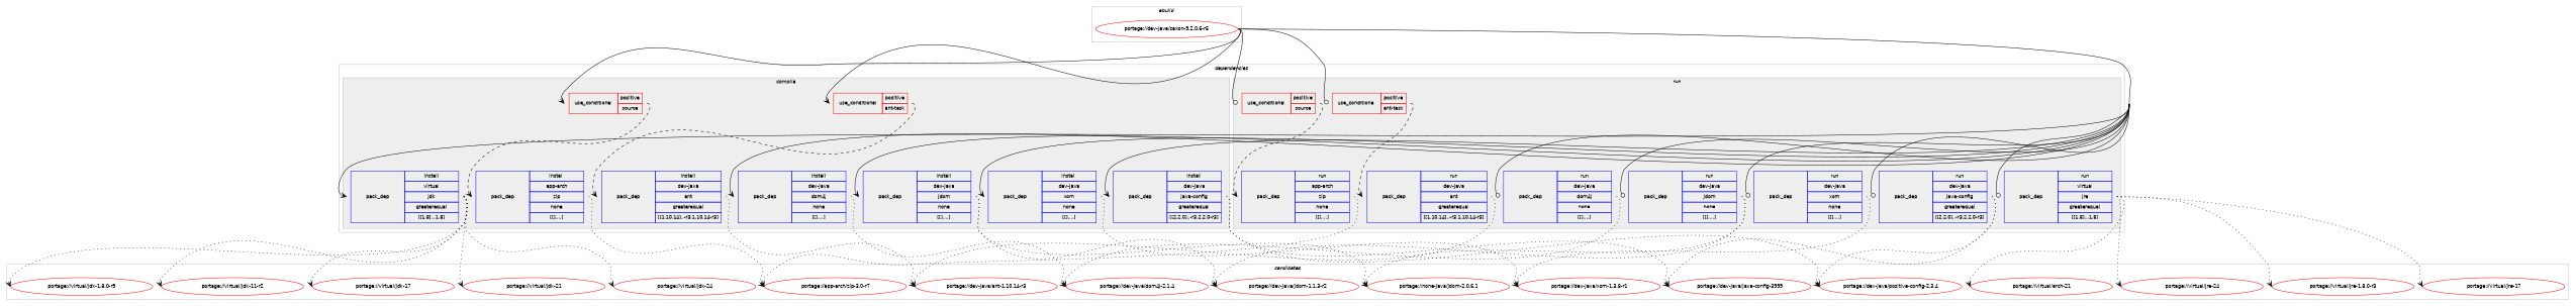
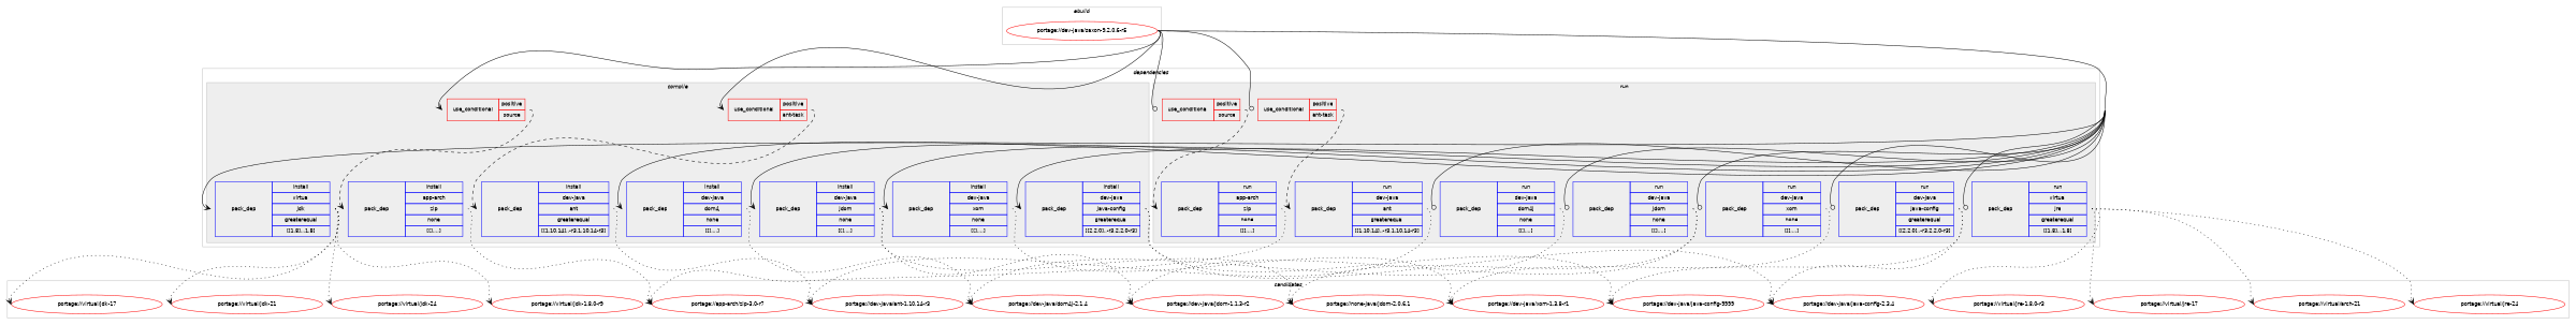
  digraph {
    compound=true
    concentrate=true
    fontname="DejaVu Sans"
    fontsize=10
    newrank=true
    rankdir=TB
    ranksep=1.5
    node [color=red fontname="DejaVu Sans" fontsize=10]
    edge [arrowhead=vee fontname="DejaVu Sans" headport=w style=dotted tailport=e weight=100]
    n1 [label="portage://dev-java/saxon-9.2.0.6-r5" width=4]
    n2 [color=blue label=<<TABLE BORDER="0" CELLBORDER="1" CELLSPACING="0" CELLPADDING="4" WIDTH="220"><TR><TD ROWSPAN="6" CELLPADDING="30">pack_dep</TD></TR><TR><TD WIDTH="110">install</TD></TR><TR><TD>dev-java</TD></TR><TR><TD>ant</TD></TR><TR><TD>greaterequal</TD></TR><TR><TD>[[1,10,14],,-r3,1.10.14-r3]</TD></TR></TABLE>> shape=none]
    n3 [label=<<TABLE BORDER="0" CELLBORDER="1" CELLSPACING="0" CELLPADDING="4"><TR><TD ROWSPAN="3" CELLPADDING="10">use_conditional</TD></TR><TR><TD>positive</TD></TR><TR><TD>ant-task</TD></TR></TABLE>> shape=none]
    n4 [color=blue label=<<TABLE BORDER="0" CELLBORDER="1" CELLSPACING="0" CELLPADDING="4" WIDTH="220"><TR><TD ROWSPAN="6" CELLPADDING="30">pack_dep</TD></TR><TR><TD WIDTH="110">install</TD></TR><TR><TD>app-arch</TD></TR><TR><TD>zip</TD></TR><TR><TD>none</TD></TR><TR><TD>[[],,,,]</TD></TR></TABLE>> shape=none]
    n5 [label=<<TABLE BORDER="0" CELLBORDER="1" CELLSPACING="0" CELLPADDING="4"><TR><TD ROWSPAN="3" CELLPADDING="10">use_conditional</TD></TR><TR><TD>positive</TD></TR><TR><TD>source</TD></TR></TABLE>> shape=none]
    n6 [color=blue label=<<TABLE BORDER="0" CELLBORDER="1" CELLSPACING="0" CELLPADDING="4" WIDTH="220"><TR><TD ROWSPAN="6" CELLPADDING="30">pack_dep</TD></TR><TR><TD WIDTH="110">install</TD></TR><TR><TD>dev-java</TD></TR><TR><TD>dom4j</TD></TR><TR><TD>none</TD></TR><TR><TD>[[],,,,]</TD></TR></TABLE>> shape=none]
    n7 [color=blue label=<<TABLE BORDER="0" CELLBORDER="1" CELLSPACING="0" CELLPADDING="4" WIDTH="220"><TR><TD ROWSPAN="6" CELLPADDING="30">pack_dep</TD></TR><TR><TD WIDTH="110">install</TD></TR><TR><TD>dev-java</TD></TR><TR><TD>java-config</TD></TR><TR><TD>greaterequal</TD></TR><TR><TD>[[2,2,0],,-r3,2.2.0-r3]</TD></TR></TABLE>> shape=none]
    n8 [color=blue label=<<TABLE BORDER="0" CELLBORDER="1" CELLSPACING="0" CELLPADDING="4" WIDTH="220"><TR><TD ROWSPAN="6" CELLPADDING="30">pack_dep</TD></TR><TR><TD WIDTH="110">install</TD></TR><TR><TD>dev-java</TD></TR><TR><TD>jdom</TD></TR><TR><TD>none</TD></TR><TR><TD>[[],,,,]</TD></TR></TABLE>> shape=none]
    n9 [color=blue label=<<TABLE BORDER="0" CELLBORDER="1" CELLSPACING="0" CELLPADDING="4" WIDTH="220"><TR><TD ROWSPAN="6" CELLPADDING="30">pack_dep</TD></TR><TR><TD WIDTH="110">install</TD></TR><TR><TD>dev-java</TD></TR><TR><TD>xom</TD></TR><TR><TD>none</TD></TR><TR><TD>[[],,,,]</TD></TR></TABLE>> shape=none]
    n10 [color=blue label=<<TABLE BORDER="0" CELLBORDER="1" CELLSPACING="0" CELLPADDING="4" WIDTH="220"><TR><TD ROWSPAN="6" CELLPADDING="30">pack_dep</TD></TR><TR><TD WIDTH="110">install</TD></TR><TR><TD>virtual</TD></TR><TR><TD>jdk</TD></TR><TR><TD>greaterequal</TD></TR><TR><TD>[[1,8],,,1.8]</TD></TR></TABLE>> shape=none]
    n11 [color=blue label=<<TABLE BORDER="0" CELLBORDER="1" CELLSPACING="0" CELLPADDING="4" WIDTH="220"><TR><TD ROWSPAN="6" CELLPADDING="30">pack_dep</TD></TR><TR><TD WIDTH="110">run</TD></TR><TR><TD>dev-java</TD></TR><TR><TD>ant</TD></TR><TR><TD>greaterequal</TD></TR><TR><TD>[[1,10,14],,-r3,1.10.14-r3]</TD></TR></TABLE>> shape=none]
    n12 [label=<<TABLE BORDER="0" CELLBORDER="1" CELLSPACING="0" CELLPADDING="4"><TR><TD ROWSPAN="3" CELLPADDING="10">use_conditional</TD></TR><TR><TD>positive</TD></TR><TR><TD>ant-task</TD></TR></TABLE>> shape=none]
    n13 [color=blue label=<<TABLE BORDER="0" CELLBORDER="1" CELLSPACING="0" CELLPADDING="4" WIDTH="220"><TR><TD ROWSPAN="6" CELLPADDING="30">pack_dep</TD></TR><TR><TD WIDTH="110">run</TD></TR><TR><TD>app-arch</TD></TR><TR><TD>zip</TD></TR><TR><TD>none</TD></TR><TR><TD>[[],,,,]</TD></TR></TABLE>> shape=none]
    n14 [label=<<TABLE BORDER="0" CELLBORDER="1" CELLSPACING="0" CELLPADDING="4"><TR><TD ROWSPAN="3" CELLPADDING="10">use_conditional</TD></TR><TR><TD>positive</TD></TR><TR><TD>source</TD></TR></TABLE>> shape=none]
    n15 [color=blue label=<<TABLE BORDER="0" CELLBORDER="1" CELLSPACING="0" CELLPADDING="4" WIDTH="220"><TR><TD ROWSPAN="6" CELLPADDING="30">pack_dep</TD></TR><TR><TD WIDTH="110">run</TD></TR><TR><TD>dev-java</TD></TR><TR><TD>dom4j</TD></TR><TR><TD>none</TD></TR><TR><TD>[[],,,,]</TD></TR></TABLE>> shape=none]
    n16 [color=blue label=<<TABLE BORDER="0" CELLBORDER="1" CELLSPACING="0" CELLPADDING="4" WIDTH="220"><TR><TD ROWSPAN="6" CELLPADDING="30">pack_dep</TD></TR><TR><TD WIDTH="110">run</TD></TR><TR><TD>dev-java</TD></TR><TR><TD>java-config</TD></TR><TR><TD>greaterequal</TD></TR><TR><TD>[[2,2,0],,-r3,2.2.0-r3]</TD></TR></TABLE>> shape=none]
    n17 [color=blue label=<<TABLE BORDER="0" CELLBORDER="1" CELLSPACING="0" CELLPADDING="4" WIDTH="220"><TR><TD ROWSPAN="6" CELLPADDING="30">pack_dep</TD></TR><TR><TD WIDTH="110">run</TD></TR><TR><TD>dev-java</TD></TR><TR><TD>jdom</TD></TR><TR><TD>none</TD></TR><TR><TD>[[],,,,]</TD></TR></TABLE>> shape=none]
    n18 [color=blue label=<<TABLE BORDER="0" CELLBORDER="1" CELLSPACING="0" CELLPADDING="4" WIDTH="220"><TR><TD ROWSPAN="6" CELLPADDING="30">pack_dep</TD></TR><TR><TD WIDTH="110">run</TD></TR><TR><TD>dev-java</TD></TR><TR><TD>xom</TD></TR><TR><TD>none</TD></TR><TR><TD>[[],,,,]</TD></TR></TABLE>> shape=none]
    n19 [color=blue label=<<TABLE BORDER="0" CELLBORDER="1" CELLSPACING="0" CELLPADDING="4" WIDTH="220"><TR><TD ROWSPAN="6" CELLPADDING="30">pack_dep</TD></TR><TR><TD WIDTH="110">run</TD></TR><TR><TD>virtual</TD></TR><TR><TD>jre</TD></TR><TR><TD>greaterequal</TD></TR><TR><TD>[[1,8],,,1.8]</TD></TR></TABLE>> shape=none]
    n20 [label="portage://dev-java/ant-1.10.14-r3" width=4]
    n21 [label="portage://app-arch/zip-3.0-r7" width=4]
    n22 [label="portage://dev-java/dom4j-2.1.4" width=4]
-   n23 [label="portage://dev-java/java-config-3999" width=4]
-   n24 [label="portage://dev-java/positive-config-2.3.4" width=4]
+   n23 [label="portage://dev-java/java-config-9999" width=4]
+   n24 [label="portage://dev-java/java-config-2.3.4" width=4]
    n25 [label="portage://none-java/jdom-2.0.6.1" width=4]
    n26 [label="portage://dev-java/jdom-1.1.3-r2" width=4]
    n27 [label="portage://dev-java/xom-1.3.8-r1" width=4]
    n28 [label="portage://virtual/jdk-24" width=4]
    n29 [label="portage://virtual/jdk-21" width=4]
    n30 [label="portage://virtual/jdk-17" width=4]
-   n31 [label="portage://virtual/jdk-11-r2" width=4]
    n32 [label="portage://virtual/jdk-1.8.0-r9" width=4]
    n33 [label="portage://virtual/jre-24" width=4]
    n34 [label="portage://virtual/arch-21" width=4]
    n35 [label="portage://virtual/jre-17" width=4]
    n36 [label="portage://virtual/jre-1.8.0-r3" width=4]
    subgraph cluster_1 {
      color=gray
      label=<<i>ebuild</i>>
      n1
    }
    subgraph cluster_2 {
      color=gray
      label=<<i>dependencies</i>>
      subgraph cluster_3 {
        color=gray
        fillcolor="#eeeeee"
        label=<<i>compile</i>>
        style=filled
        subgraph sub_4 {
          color=gray
          fillcolor="#eeeeee"
          label=<<i>compile</i>>
          style=filled
          n3
          subgraph sub_5 {
            color=gray
            fillcolor="#eeeeee"
            label=<<i>compile</i>>
            style=filled
            n2
          }
        }
        subgraph sub_6 {
          color=gray
          fillcolor="#eeeeee"
          label=<<i>compile</i>>
          style=filled
          n5
          subgraph sub_7 {
            color=gray
            fillcolor="#eeeeee"
            label=<<i>compile</i>>
            style=filled
            n4
          }
        }
        subgraph sub_8 {
          color=gray
          fillcolor="#eeeeee"
          label=<<i>compile</i>>
          style=filled
          n6
        }
        subgraph sub_9 {
          color=gray
          fillcolor="#eeeeee"
          label=<<i>compile</i>>
          style=filled
          n7
        }
        subgraph sub_10 {
          color=gray
          fillcolor="#eeeeee"
          label=<<i>compile</i>>
          style=filled
          n8
        }
        subgraph sub_11 {
          color=gray
          fillcolor="#eeeeee"
          label=<<i>compile</i>>
          style=filled
          n9
        }
        subgraph sub_12 {
          color=gray
          fillcolor="#eeeeee"
          label=<<i>compile</i>>
          style=filled
          n10
        }
      }
      subgraph cluster_13 {
        color=gray
        fillcolor="#eeeeee"
        label=<<i>compile and run</i>>
        style=filled
      }
      subgraph cluster_14 {
        color=gray
        fillcolor="#eeeeee"
        label=<<i>run</i>>
        style=filled
        subgraph sub_15 {
          color=gray
          fillcolor="#eeeeee"
          label=<<i>run</i>>
          style=filled
          n12
          subgraph sub_16 {
            color=gray
            fillcolor="#eeeeee"
            label=<<i>run</i>>
            style=filled
            n11
          }
        }
        subgraph sub_17 {
          color=gray
          fillcolor="#eeeeee"
          label=<<i>run</i>>
          style=filled
          n14
          subgraph sub_18 {
            color=gray
            fillcolor="#eeeeee"
            label=<<i>run</i>>
            style=filled
            n13
          }
        }
        subgraph sub_19 {
          color=gray
          fillcolor="#eeeeee"
          label=<<i>run</i>>
          style=filled
          n15
        }
        subgraph sub_20 {
          color=gray
          fillcolor="#eeeeee"
          label=<<i>run</i>>
          style=filled
          n16
        }
        subgraph sub_21 {
          color=gray
          fillcolor="#eeeeee"
          label=<<i>run</i>>
          style=filled
          n17
        }
        subgraph sub_22 {
          color=gray
          fillcolor="#eeeeee"
          label=<<i>run</i>>
          style=filled
          n18
        }
        subgraph sub_23 {
          color=gray
          fillcolor="#eeeeee"
          label=<<i>run</i>>
          style=filled
          n19
        }
      }
    }
    subgraph cluster_24 {
      color=gray
      label=<<i>candidates</i>>
      rank=same
      subgraph sub_25 {
        color=black
        label=<<i>candidates</i>>
        nodesep=1
        rank=same
        n20
      }
      subgraph sub_26 {
        color=black
        label=<<i>candidates</i>>
        nodesep=1
        rank=same
        n21
      }
      subgraph sub_27 {
        color=black
        label=<<i>candidates</i>>
        nodesep=1
        rank=same
        n21
      }
      subgraph sub_28 {
        color=black
        label=<<i>candidates</i>>
        nodesep=1
        rank=same
        n22
      }
      subgraph sub_29 {
        color=black
        label=<<i>candidates</i>>
        nodesep=1
        rank=same
        n23
        n24
      }
      subgraph sub_30 {
        color=black
        label=<<i>candidates</i>>
        nodesep=1
        rank=same
        n25
        n26
      }
      subgraph sub_31 {
        color=black
        label=<<i>candidates</i>>
        nodesep=1
        rank=same
        n27
      }
      subgraph sub_32 {
        color=black
        label=<<i>candidates</i>>
        nodesep=1
        rank=same
        n28
        n29
        n30
-       n31
        n32
      }
      subgraph sub_33 {
        color=black
        label=<<i>candidates</i>>
        nodesep=1
        rank=same
        n20
      }
      subgraph sub_34 {
        color=black
        label=<<i>candidates</i>>
        nodesep=1
        rank=same
        n22
      }
      subgraph sub_35 {
        color=black
        label=<<i>candidates</i>>
        nodesep=1
        rank=same
        n23
        n24
      }
      subgraph sub_36 {
        color=black
        label=<<i>candidates</i>>
        nodesep=1
        rank=same
        n25
        n26
      }
      subgraph sub_37 {
        color=black
        label=<<i>candidates</i>>
        nodesep=1
        rank=same
        n27
      }
      subgraph sub_38 {
        color=black
        label=<<i>candidates</i>>
        nodesep=1
        rank=same
        n33
        n34
        n35
        n36
      }
    }
    n1 -> n3 [style=solid weight=20]
    n1 -> n5 [style=solid weight=20]
    n1 -> n6 [style=solid weight=20]
    n1 -> n7 [style=solid weight=20]
    n1 -> n8 [style=solid weight=20]
    n1 -> n9 [style=solid weight=20]
    n1 -> n10 [style=solid weight=20]
    n1 -> n12 [arrowhead=odot style=solid weight=20]
    n1 -> n14 [arrowhead=odot style=solid weight=20]
    n1 -> n15 [arrowhead=odot style=solid weight=20]
    n1 -> n16 [arrowhead=odot style=solid weight=20]
    n1 -> n17 [arrowhead=odot style=solid weight=20]
    n1 -> n18 [arrowhead=odot style=solid weight=20]
    n1 -> n19 [arrowhead=odot style=solid weight=20]
    n2 -> n20
    n3 -> n2 [style=dashed weight=20]
    n4 -> n21
    n5 -> n4 [style=dashed weight=20]
    n6 -> n22
    n7 -> n23
    n7 -> n24
    n8 -> n25
    n8 -> n26
    n9 -> n27
    n10 -> n28
    n10 -> n29
    n10 -> n30
-   n10 -> n31
    n10 -> n32
    n11 -> n20
    n12 -> n11 [style=dashed weight=20]
    n13 -> n21
    n14 -> n13 [style=dashed weight=20]
    n15 -> n22
    n16 -> n23
    n16 -> n24
    n17 -> n25
    n17 -> n26
    n18 -> n27
    n19 -> n33
    n19 -> n34
    n19 -> n35
    n19 -> n36
  }
